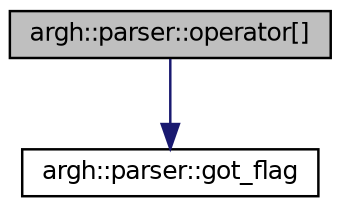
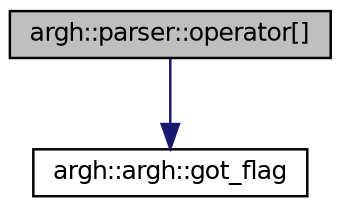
  digraph {
    rankdir=TB
    node [color=black fontname=Helvetica fontsize=10 shape=record style=filled]
    n1 [fillcolor=grey75 fontcolor=black height=0.2 label="argh::parser::operator[]" width=0.4]
-   n2 [fillcolor=white height=0.2 label="argh::parser::got_flag" width=0.4]
+   n2 [fillcolor=white height=0.2 label="argh::argh::got_flag" width=0.4]
    n1 -> n2 [color=midnightblue fontname=Helvetica fontsize=10 labelfontname=Helvetica labelfontsize=10 style=solid]
  }
